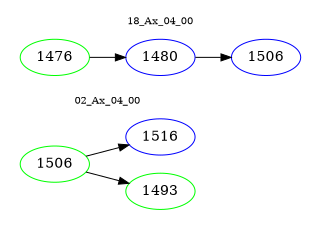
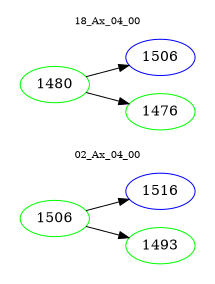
  digraph {
    rankdir=LR
    node [color=green]
    edge [color=black]
    n1 [label=1506]
    n2 [label=1493]
    n3 [color=blue label=1516]
-   n4 [color=blue label=1480]
+   n4 [label=1480]
    n5 [label=1476]
    n6 [color=blue label=1506]
    subgraph cluster_1 {
      color=white
      fontsize=10
      label="02_Ax_04_00"
      n1
      n2
      n3
    }
    subgraph cluster_2 {
      color=white
      fontsize=10
      label="18_Ax_04_00"
      n4
      n5
      n6
    }
    n1 -> n2
    n1 -> n3
-   n5 -> n4
+   n4 -> n5
    n4 -> n6
  }
